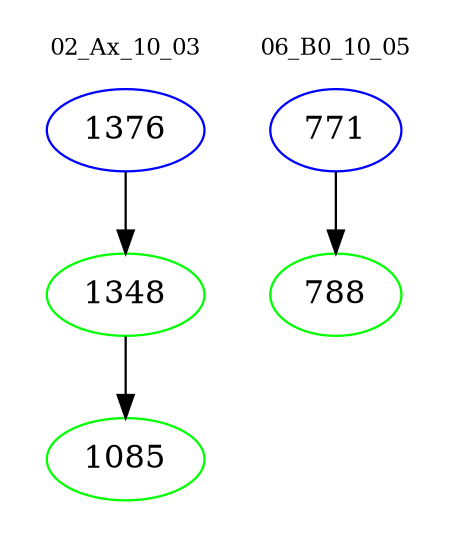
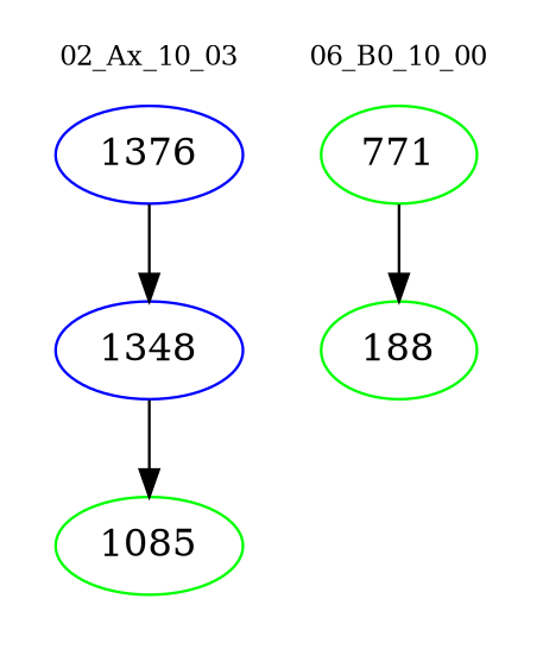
  digraph {
    node [color=blue]
    edge [color=black]
    n1 [label=1376]
-   n2 [color=green label=1348]
+   n2 [label=1348]
    n3 [color=green label=1085]
-   n4 [label=771]
-   n5 [color=green label=788]
+   n4 [color=green label=771]
+   n5 [color=green label=188]
    subgraph cluster_1 {
      color=white
      fontsize=10
      label="02_Ax_10_03"
      n1
      n2
      n3
    }
    subgraph cluster_2 {
      color=white
      fontsize=10
-     label="06_B0_10_05"
+     label="06_B0_10_00"
      n4
      n5
    }
    n1 -> n2
    n2 -> n3
    n4 -> n5
  }
